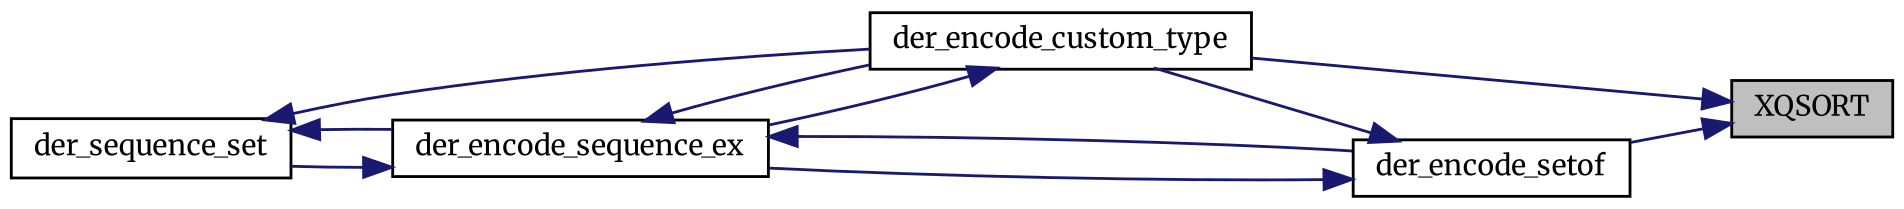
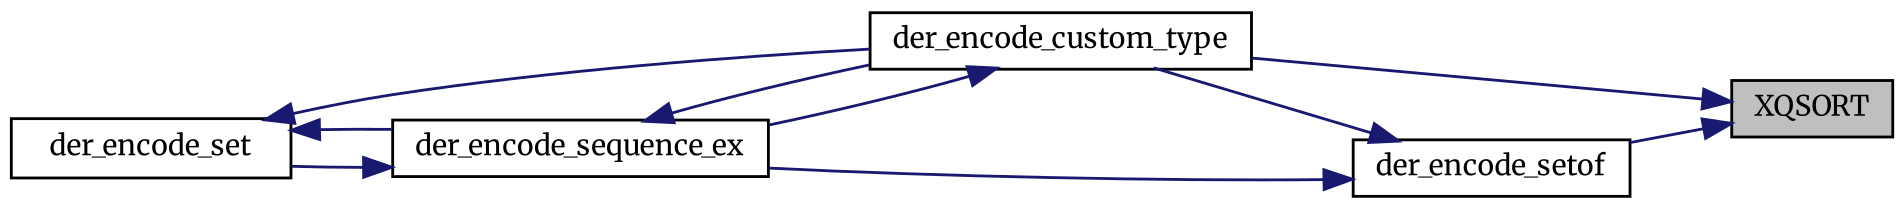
  digraph {
    fontname=Merriweather
    rankdir=RL
    node [color=black fillcolor=white fontname=Merriweather fontsize=10 shape=record style=filled]
    edge [color=midnightblue dir=back fontname=Merriweather fontsize=10 labelfontname=Helvetica labelfontsize=10 style=solid]
    n1 [fillcolor=grey75 fontcolor=black height=0.2 label=XQSORT width=0.4]
    n2 [height=0.2 label=der_encode_setof width=0.4]
    n3 [height=0.2 label=der_encode_custom_type width=0.4]
-   n4 [height=0.2 label=der_sequence_set width=0.4]
+   n4 [height=0.2 label=der_encode_set width=0.4]
    n5 [height=0.2 label=der_encode_sequence_ex width=0.4]
    n1 -> n2
    n1 -> n3
    n2 -> n3
    n2 -> n5
    n3 -> n5
    n4 -> n3
    n4 -> n5
-   n5 -> n2
    n5 -> n3
    n5 -> n4
  }
